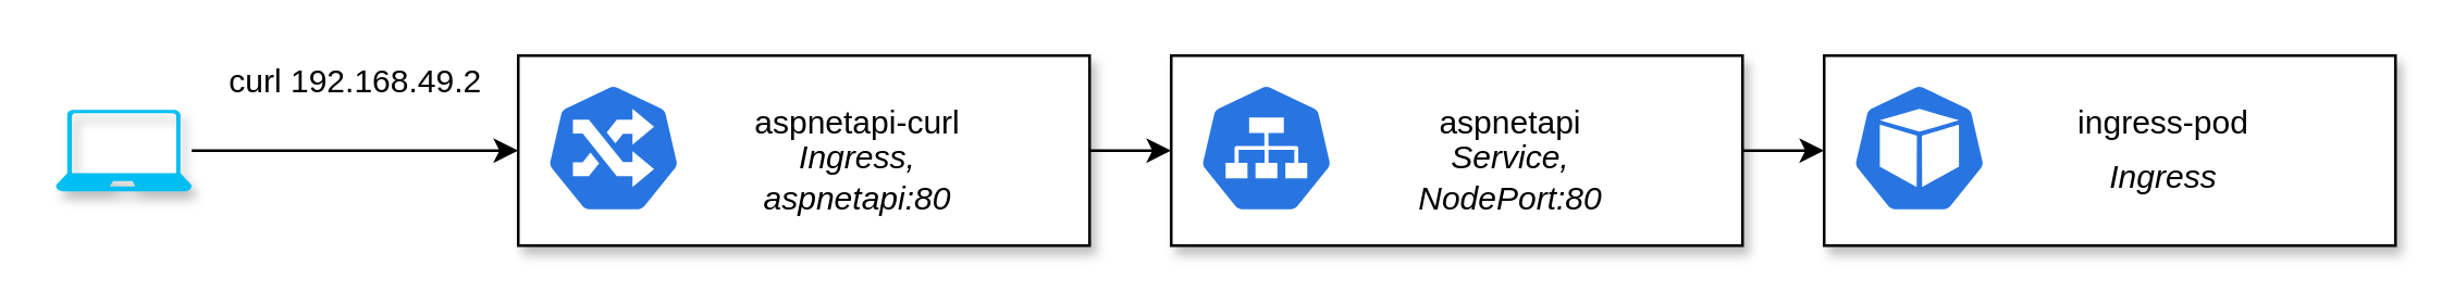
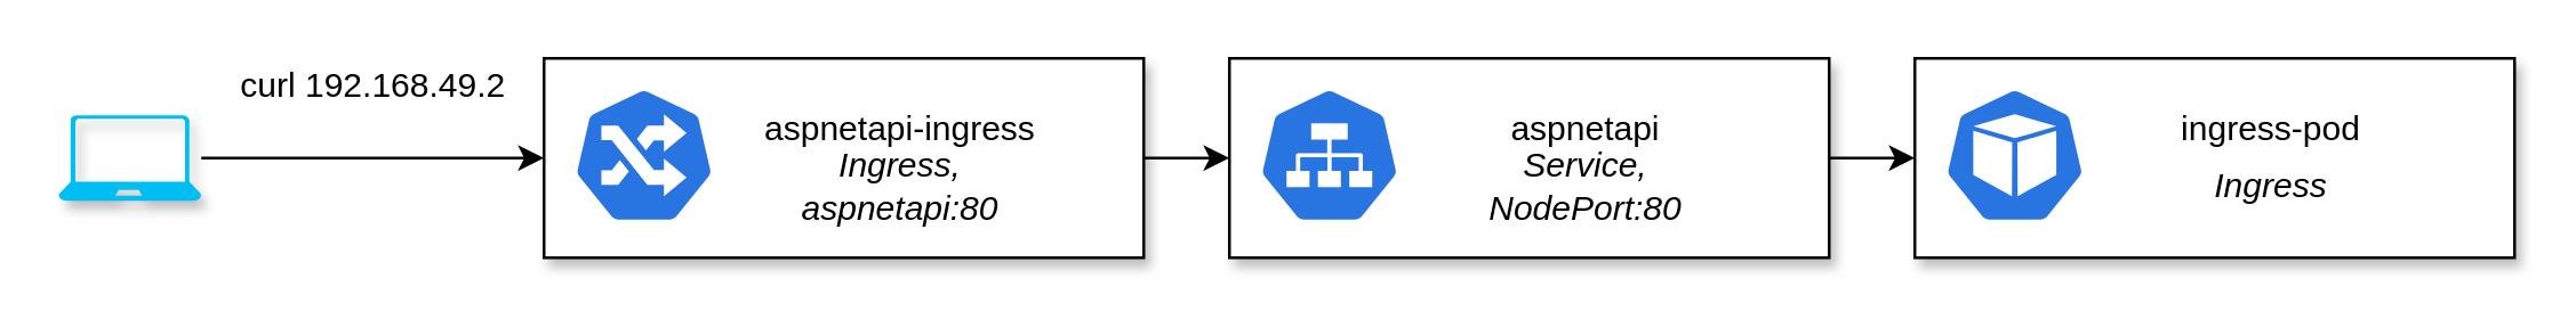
  <mxCell id="0" />
  <mxCell id="1" parent="0" />
  <mxCell id="2" value="" style="group" parent="1" vertex="1" connectable="0"><mxGeometry x="430" y="20" width="210" height="70" as="geometry" /></mxCell>
  <mxCell id="3" value="" style="rounded=0;whiteSpace=wrap;html=1;shadow=1;" parent="2" vertex="1"><mxGeometry width="210" height="70" as="geometry" /></mxCell>
  <mxCell id="4" value="" style="sketch=0;html=1;dashed=0;whitespace=wrap;fillColor=#2875E2;strokeColor=#ffffff;points=[[0.005,0.63,0],[0.1,0.2,0],[0.9,0.2,0],[0.5,0,0],[0.995,0.63,0],[0.72,0.99,0],[0.5,1,0],[0.28,0.99,0]];shape=mxgraph.kubernetes.icon;prIcon=svc" parent="2" vertex="1"><mxGeometry x="10" y="10" width="50" height="48" as="geometry" /></mxCell>
  <mxCell id="5" value="aspnetapi" style="text;html=1;strokeColor=none;fillColor=none;align=center;verticalAlign=middle;whiteSpace=wrap;rounded=0;shadow=1;" parent="2" vertex="1"><mxGeometry x="70" y="10" width="110" height="30" as="geometry" /></mxCell>
  <mxCell id="6" value="&lt;i&gt;Service, NodePort:80&lt;/i&gt;" style="text;html=1;strokeColor=none;fillColor=none;align=center;verticalAlign=middle;whiteSpace=wrap;rounded=0;shadow=1;" parent="2" vertex="1"><mxGeometry x="70" y="30" width="110" height="30" as="geometry" /></mxCell>
  <mxCell id="7" value="" style="group" parent="1" vertex="1" connectable="0"><mxGeometry x="670" y="20" width="210" height="70" as="geometry" /></mxCell>
  <mxCell id="8" value="" style="rounded=0;whiteSpace=wrap;html=1;shadow=1;" parent="7" vertex="1"><mxGeometry width="210" height="70" as="geometry" /></mxCell>
  <mxCell id="9" value="ingress-pod" style="text;html=1;strokeColor=none;fillColor=none;align=center;verticalAlign=middle;whiteSpace=wrap;rounded=0;shadow=1;" parent="7" vertex="1"><mxGeometry x="70" y="10" width="110" height="30" as="geometry" /></mxCell>
  <mxCell id="10" value="&lt;i&gt;Ingress&lt;/i&gt;" style="text;html=1;strokeColor=none;fillColor=none;align=center;verticalAlign=middle;whiteSpace=wrap;rounded=0;shadow=1;" parent="7" vertex="1"><mxGeometry x="70" y="30" width="110" height="30" as="geometry" /></mxCell>
  <mxCell id="11" value="" style="sketch=0;html=1;dashed=0;whitespace=wrap;fillColor=#2875E2;strokeColor=#ffffff;points=[[0.005,0.63,0],[0.1,0.2,0],[0.9,0.2,0],[0.5,0,0],[0.995,0.63,0],[0.72,0.99,0],[0.5,1,0],[0.28,0.99,0]];shape=mxgraph.kubernetes.icon;prIcon=pod" parent="7" vertex="1"><mxGeometry x="10" y="10" width="50" height="48" as="geometry" /></mxCell>
  <mxCell id="12" value="" style="group" parent="1" vertex="1" connectable="0"><mxGeometry x="190" y="20" width="210" height="70" as="geometry" /></mxCell>
  <mxCell id="13" value="" style="rounded=0;whiteSpace=wrap;html=1;shadow=1;" parent="12" vertex="1"><mxGeometry width="210" height="70" as="geometry" /></mxCell>
- <mxCell id="14" value="aspnetapi-curl" style="text;html=1;strokeColor=none;fillColor=none;align=center;verticalAlign=middle;whiteSpace=wrap;rounded=0;shadow=1;" parent="12" vertex="1"><mxGeometry x="70" y="10" width="110" height="30" as="geometry" /></mxCell>
+ <mxCell id="14" value="aspnetapi-ingress" style="text;html=1;strokeColor=none;fillColor=none;align=center;verticalAlign=middle;whiteSpace=wrap;rounded=0;shadow=1;" parent="12" vertex="1"><mxGeometry x="70" y="10" width="110" height="30" as="geometry" /></mxCell>
  <mxCell id="15" value="&lt;i&gt;Ingress,&lt;br&gt;aspnetapi:80&lt;br&gt;&lt;/i&gt;" style="text;html=1;strokeColor=none;fillColor=none;align=center;verticalAlign=middle;whiteSpace=wrap;rounded=0;shadow=1;" parent="12" vertex="1"><mxGeometry x="70" y="30" width="110" height="30" as="geometry" /></mxCell>
  <mxCell id="16" value="" style="sketch=0;html=1;dashed=0;whitespace=wrap;fillColor=#2875E2;strokeColor=#ffffff;points=[[0.005,0.63,0],[0.1,0.2,0],[0.9,0.2,0],[0.5,0,0],[0.995,0.63,0],[0.72,0.99,0],[0.5,1,0],[0.28,0.99,0]];shape=mxgraph.kubernetes.icon;prIcon=ing" parent="12" vertex="1"><mxGeometry x="10" y="10" width="50" height="48" as="geometry" /></mxCell>
  <mxCell id="17" style="edgeStyle=orthogonalEdgeStyle;rounded=0;orthogonalLoop=1;jettySize=auto;html=1;entryX=0;entryY=0.5;entryDx=0;entryDy=0;" parent="1" source="13" target="3" edge="1"><mxGeometry relative="1" as="geometry" /></mxCell>
  <mxCell id="18" style="edgeStyle=orthogonalEdgeStyle;rounded=0;orthogonalLoop=1;jettySize=auto;html=1;exitX=1;exitY=0.5;exitDx=0;exitDy=0;entryX=0;entryY=0.5;entryDx=0;entryDy=0;" parent="1" source="3" target="8" edge="1"><mxGeometry relative="1" as="geometry" /></mxCell>
  <mxCell id="19" value="&lt;font style=&quot;font-size: 12px&quot;&gt;curl 192.168.49.2&lt;/font&gt;" style="edgeStyle=orthogonalEdgeStyle;rounded=0;orthogonalLoop=1;jettySize=auto;html=1;entryX=0;entryY=0.5;entryDx=0;entryDy=0;" parent="1" source="20" target="13" edge="1"><mxGeometry y="25" relative="1" as="geometry"><mxPoint as="offset" /></mxGeometry></mxCell>
  <mxCell id="20" value="" style="verticalLabelPosition=bottom;html=1;verticalAlign=top;align=center;strokeColor=none;fillColor=#00BEF2;shape=mxgraph.azure.laptop;pointerEvents=1;shadow=1;" parent="1" vertex="1"><mxGeometry x="20" y="40" width="50" height="30" as="geometry" /></mxCell>
